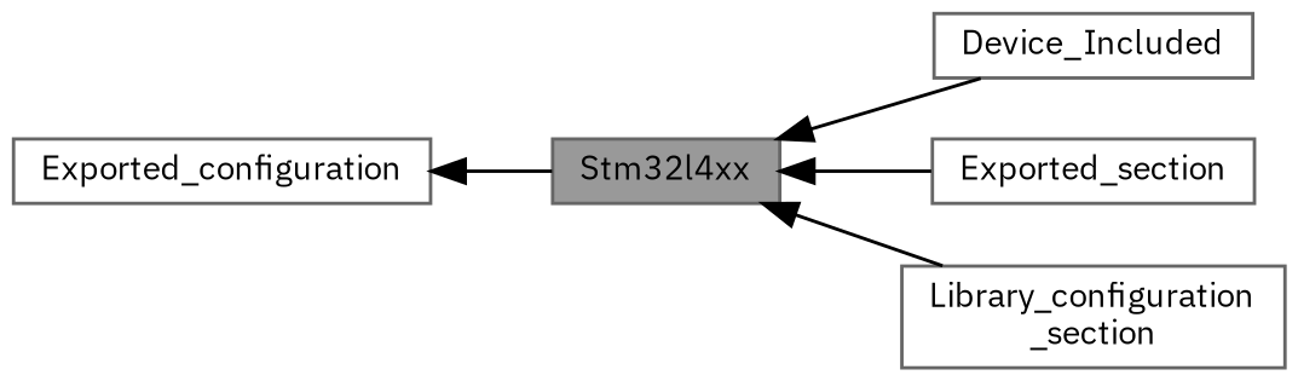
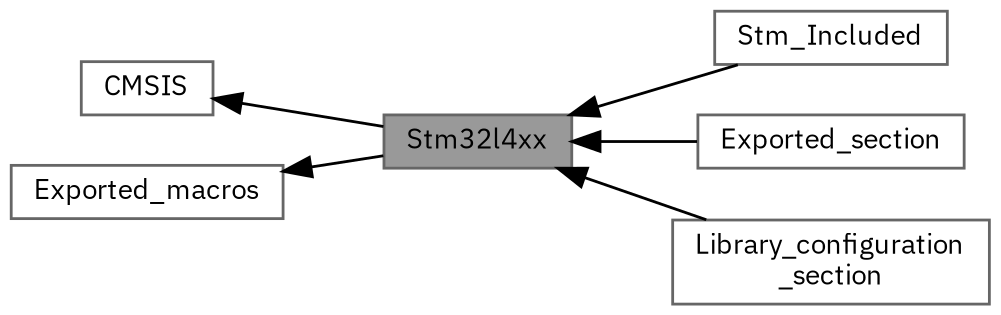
  digraph {
    fontname="IBM Plex Sans"
    rankdir=LR
    node [color=grey40 fillcolor=white fontname="IBM Plex Sans" fontsize=10 shape=box style=filled]
    edge [dir=back fontname="IBM Plex Sans" fontsize=10 labelfontname=Helvetica labelfontsize=10 shape=plaintext style=solid]
+   n1 [height=0.2 label=CMSIS width=0.4]
    n2 [color=gray40 fillcolor=grey60 fontcolor=black height=0.2 label=Stm32l4xx width=0.4]
-   n3 [height=0.2 label=Device_Included width=0.4]
+   n3 [height=0.2 label=Stm_Included width=0.4]
    n4 [height=0.2 label=Exported_section width=0.4]
    n5 [height=0.2 label="Library_configuration\l_section" width=0.4]
-   n6 [height=0.2 label=Exported_configuration width=0.4]
+   n6 [height=0.2 label=Exported_macros width=0.4]
+   n1 -> n2
    n2 -> n3
    n2 -> n4
    n2 -> n5
    n6 -> n2
  }
